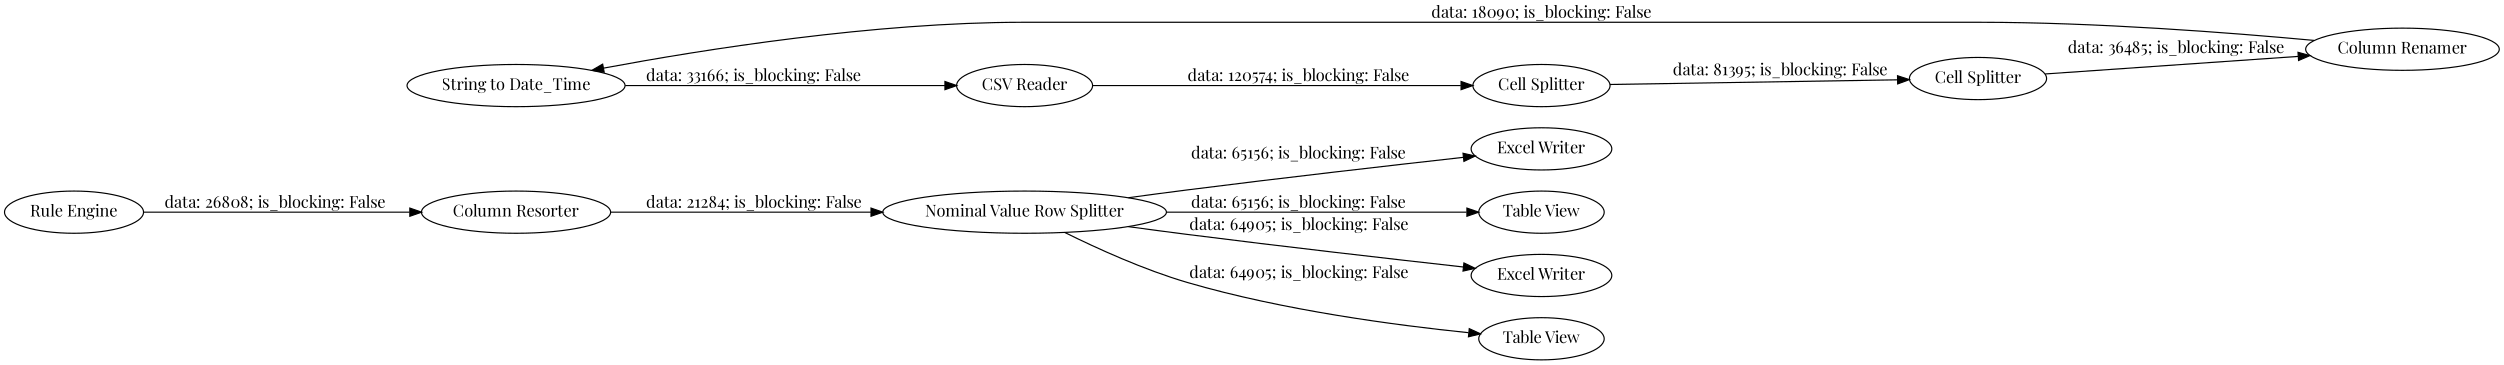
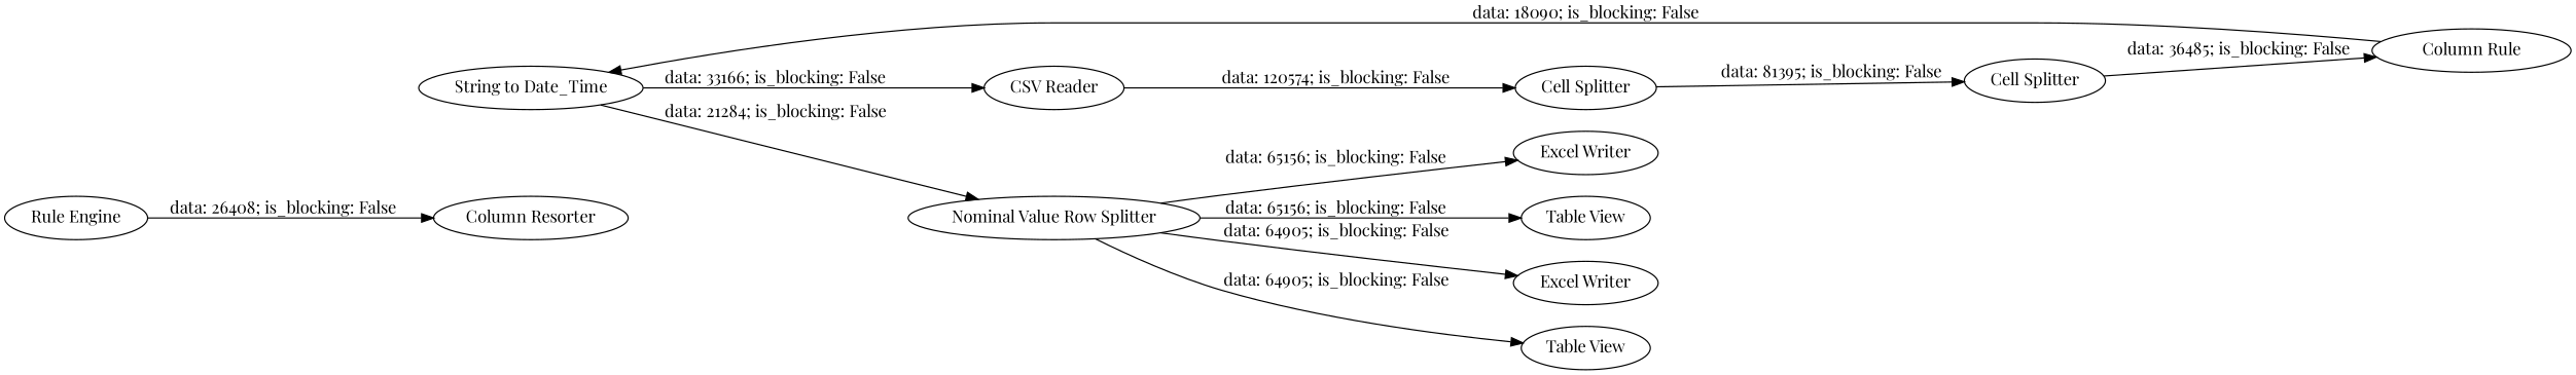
  digraph {
    fontname="Playfair Display"
    rankdir=LR
    node [fontname="Playfair Display"]
    edge [fontname="Playfair Display"]
    n1 [label="String to Date_Time"]
    n2 [label="CSV Reader"]
    n3 [label="Rule Engine"]
    n4 [label="Column Resorter"]
    n5 [label="Table View"]
    n6 [label="Cell Splitter"]
-   n7 [label="Column Renamer"]
+   n7 [label="Column Rule"]
    n8 [label="Excel Writer"]
    n9 [label="Table View"]
    n10 [label="Nominal Value Row Splitter"]
    n11 [label="Excel Writer"]
    n12 [label="Cell Splitter"]
    n1 -> n2 [label="data: 33166; is_blocking: False"]
    n2 -> n12 [label="data: 120574; is_blocking: False"]
-   n3 -> n4 [label="data: 26808; is_blocking: False"]
-   n4 -> n10 [label="data: 21284; is_blocking: False"]
+   n3 -> n4 [label="data: 26408; is_blocking: False"]
+   n1 -> n10 [label="data: 21284; is_blocking: False"]
    n6 -> n7 [label="data: 36485; is_blocking: False"]
    n7 -> n1 [label="data: 18090; is_blocking: False"]
    n10 -> n5 [label="data: 65156; is_blocking: False"]
    n10 -> n8 [label="data: 64905; is_blocking: False"]
    n10 -> n9 [label="data: 64905; is_blocking: False"]
    n10 -> n11 [label="data: 65156; is_blocking: False"]
    n12 -> n6 [label="data: 81395; is_blocking: False"]
  }
